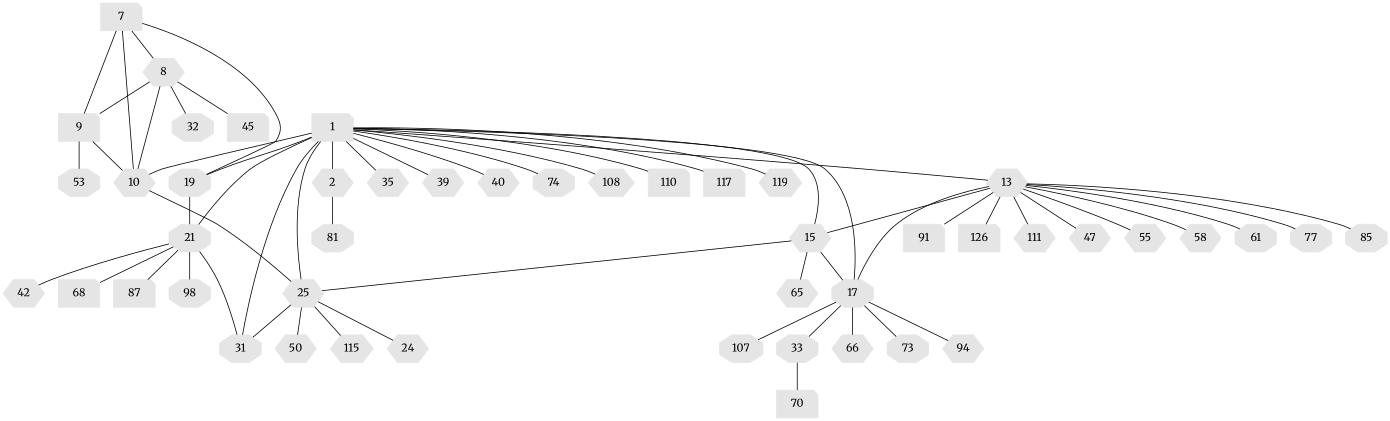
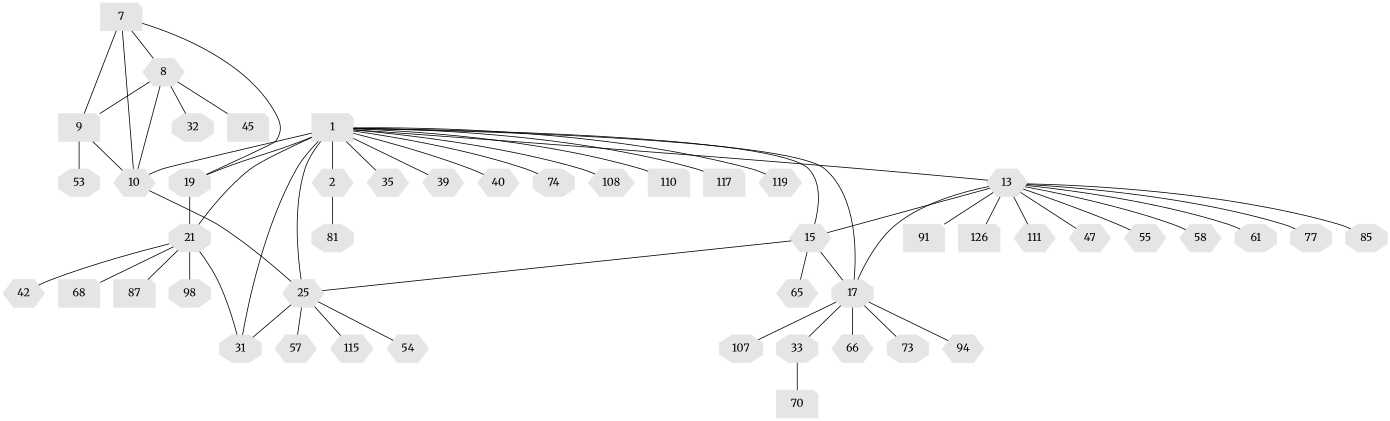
  graph {
    fontname=Merriweather
    node [color=gray90 fontname=Merriweather shape=hexagon style=filled]
    edge [fontname=Merriweather]
    1 [shape=note super="+20+3+52+102"]
    2 [super="+6"]
    10 [super="+11+56"]
    13 [super="+63+49"]
    15
    17 [shape=octagon]
    19 [shape=octagon super="+64"]
    21 [shape=octagon super="+24+23+38+116"]
    25 [super="+50+101+26+37+28+27"]
    31 [shape=octagon super="+71+59"]
    35
    39 [super="+43+44"]
    40 [super="+41"]
    74 [shape=octagon]
    108
    110 [shape=note]
    117 [shape=note]
    119
    81 [shape=octagon]
    47
    55
    58
    61 [shape=octagon]
    77 [shape=octagon]
    85 [shape=octagon]
    91 [shape=note]
    n27 [label=126 shape=note]
    111
    65
    33 [shape=octagon super="+96"]
    66
    73 [shape=octagon]
    94
    107 [shape=octagon]
    42 [super="+109"]
    68 [shape=note]
    87 [shape=note super="+100"]
    98 [shape=octagon]
-   54 [super="+60" label=24]
-   57 [label=50]
+   54 [super="+60"]
+   57
    115
    7 [shape=note]
    8
    9 [shape=note super="+93+34"]
    32 [shape=octagon super="+48+105"]
    45 [shape=note]
    53 [shape=octagon]
    70 [shape=note]
    1 -- 2 [weight=8]
    1 -- 10 [weight=3]
    1 -- 13 [weight=3]
    1 -- 15 [weight=3]
    1 -- 17 [weight=4]
    1 -- 19 [weight=2]
    1 -- 21 [weight=8]
    1 -- 25 [weight=2]
    1 -- 31
    1 -- 35
    1 -- 39
    1 -- 40
    1 -- 74
    1 -- 108
    1 -- 110
    1 -- 117
    1 -- 119
    2 -- 81
    10 -- 25
    13 -- 15
    13 -- 17
    13 -- 47
    13 -- 55
    13 -- 58
    13 -- 61
    13 -- 77
    13 -- 85
    13 -- 91
    13 -- n27
    13 -- 111
    15 -- 17
    15 -- 25
    15 -- 65
    17 -- 33
    17 -- 66
    17 -- 73
    17 -- 94
    17 -- 107
    19 -- 21 [weight=3]
    21 -- 31
    21 -- 42
    21 -- 68
    21 -- 87
    21 -- 98
    25 -- 31
    25 -- 54
    25 -- 57
    25 -- 115
    33 -- 70
    7 -- 10 [weight=3]
    7 -- 19
    7 -- 8
    7 -- 9
    8 -- 10 [weight=3]
    8 -- 9
    8 -- 32
    8 -- 45
    9 -- 10 [weight=3]
    9 -- 53
  }
